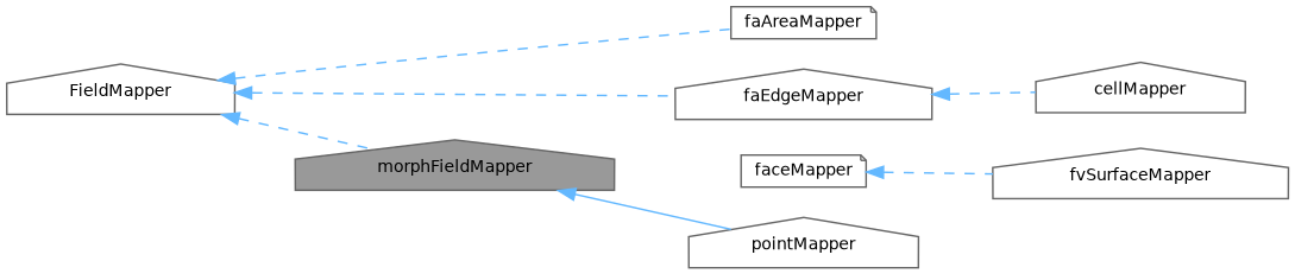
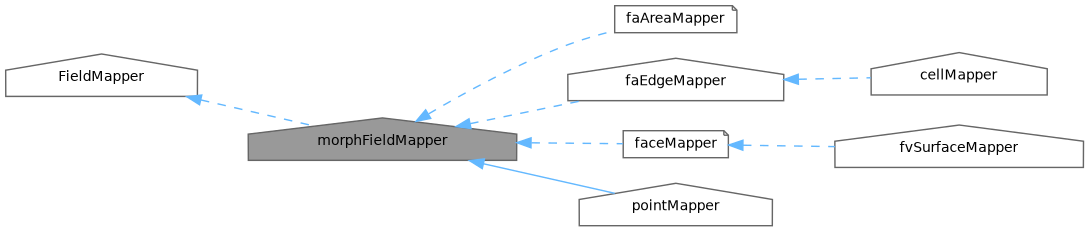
  digraph {
    rankdir=LR
    node [color=gray40 fillcolor=white fontname=Helvetica fontsize=10 shape=house style=filled]
    edge [color=steelblue1 dir=back fontname=Helvetica fontsize=10 labelfontname=Helvetica labelfontsize=10 style=dashed]
    n1 [fillcolor=grey60 fontcolor=black height=0.2 label=morphFieldMapper width=0.4]
    n2 [height=0.2 label=faAreaMapper shape=note width=0.4]
    n3 [height=0.2 label=faEdgeMapper width=0.4]
    n4 [height=0.2 label=faceMapper shape=note width=0.4]
    n5 [height=0.2 label=pointMapper width=0.4]
    n6 [height=0.2 label=cellMapper width=0.4]
    n7 [height=0.2 label=fvSurfaceMapper width=0.4]
    n8 [height=0.2 label=FieldMapper width=0.4]
-   n8 -> n2
-   n8 -> n3
+   n1 -> n2
+   n1 -> n3
+   n1 -> n4
    n1 -> n5 [style=solid]
    n3 -> n6
    n4 -> n7
    n8 -> n1
  }
